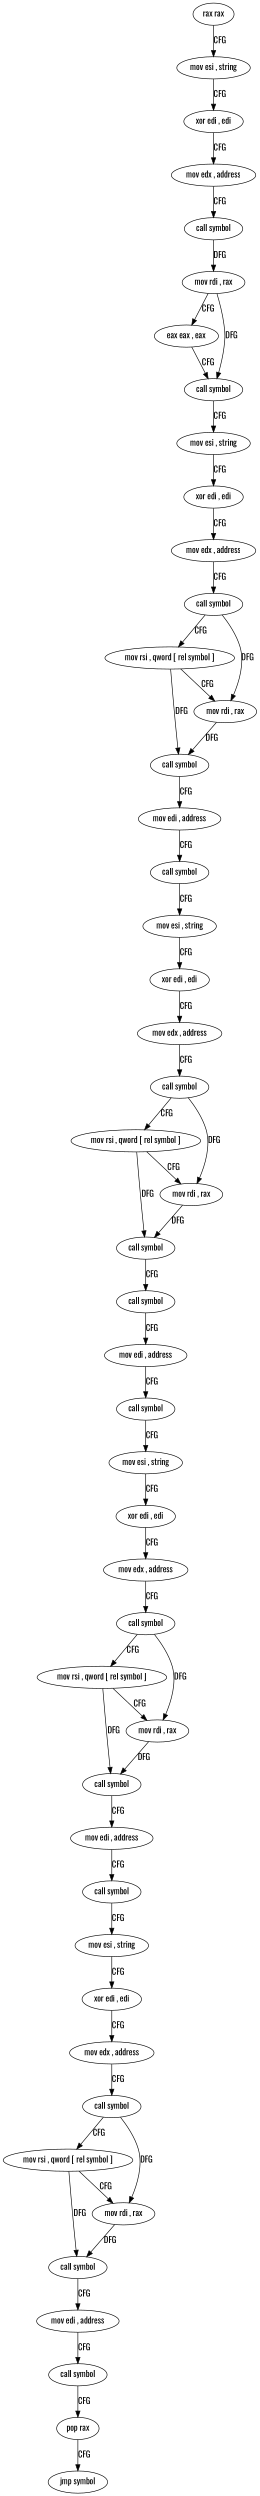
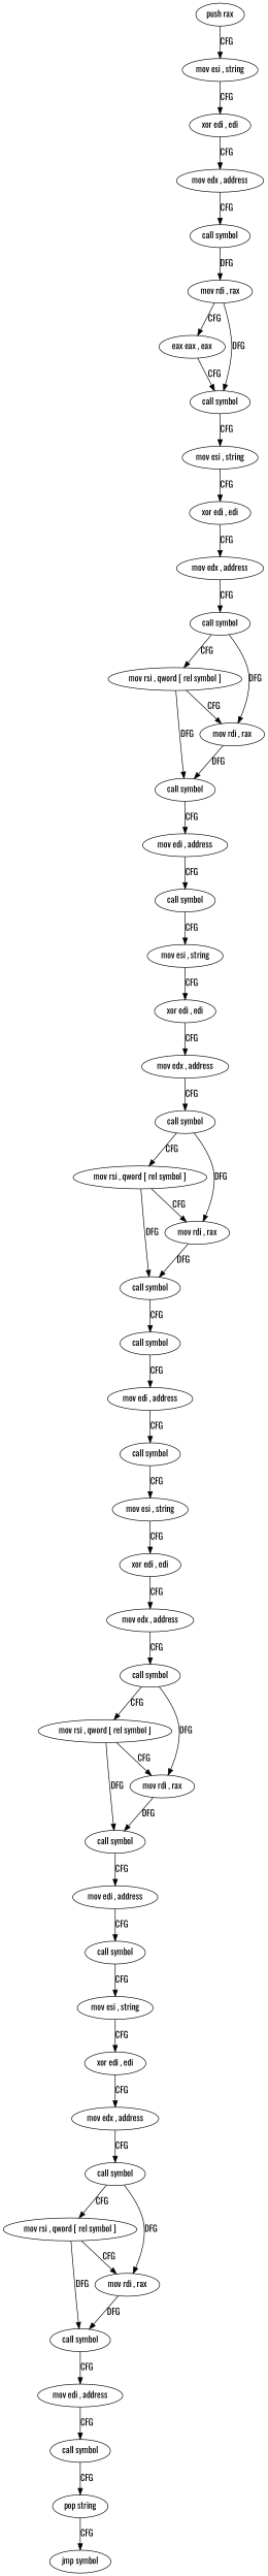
  digraph {
    fontname=Oswald
    node [fontname=Oswald]
    edge [fontname=Oswald]
-   n1 [label="rax rax"]
+   n1 [label="push rax"]
    n2 [label="mov esi , string"]
    n3 [label="xor edi , edi"]
    n4 [label="mov edx , address"]
    n5 [label="call symbol"]
    n6 [label="mov rdi , rax"]
    n7 [label="eax eax , eax"]
    n8 [label="call symbol"]
    n9 [label="mov esi , string"]
    n10 [label="xor edi , edi"]
    n11 [label="mov edx , address"]
    n12 [label="call symbol"]
    n13 [label="mov rsi , qword [ rel symbol ]"]
    n14 [label="mov rdi , rax"]
    n15 [label="call symbol"]
    n16 [label="mov edi , address"]
    n17 [label="call symbol"]
    n18 [label="mov esi , string"]
    n19 [label="xor edi , edi"]
    n20 [label="mov edx , address"]
    n21 [label="call symbol"]
    n22 [label="mov rsi , qword [ rel symbol ]"]
    n23 [label="mov rdi , rax"]
    n24 [label="call symbol"]
    n25 [label="call symbol"]
    n26 [label="mov edi , address"]
    n27 [label="call symbol"]
    n28 [label="mov esi , string"]
    n29 [label="xor edi , edi"]
    n30 [label="mov edx , address"]
    n31 [label="call symbol"]
    n32 [label="mov rsi , qword [ rel symbol ]"]
    n33 [label="mov rdi , rax"]
    n34 [label="call symbol"]
    n35 [label="mov edi , address"]
    n36 [label="call symbol"]
    n37 [label="mov esi , string"]
    n38 [label="xor edi , edi"]
    n39 [label="mov edx , address"]
    n40 [label="call symbol"]
    n41 [label="mov rsi , qword [ rel symbol ]"]
    n42 [label="mov rdi , rax"]
    n43 [label="call symbol"]
    n44 [label="mov edi , address"]
    n45 [label="call symbol"]
-   n46 [label="pop rax"]
+   n46 [label="pop string"]
    n47 [label="jmp symbol"]
    n1 -> n2 [label=CFG]
    n2 -> n3 [label=CFG]
    n3 -> n4 [label=CFG]
    n4 -> n5 [label=CFG]
    n5 -> n6 [label=DFG]
    n6 -> n7 [label=CFG]
    n6 -> n8 [label=DFG]
    n7 -> n8 [label=CFG]
    n8 -> n9 [label=CFG]
    n9 -> n10 [label=CFG]
    n10 -> n11 [label=CFG]
    n11 -> n12 [label=CFG]
    n12 -> n13 [label=CFG]
    n12 -> n14 [label=DFG]
    n13 -> n14 [label=CFG]
    n13 -> n15 [label=DFG]
    n14 -> n15 [label=DFG]
    n15 -> n16 [label=CFG]
    n16 -> n17 [label=CFG]
    n17 -> n18 [label=CFG]
    n18 -> n19 [label=CFG]
    n19 -> n20 [label=CFG]
    n20 -> n21 [label=CFG]
    n21 -> n22 [label=CFG]
    n21 -> n23 [label=DFG]
    n22 -> n23 [label=CFG]
    n22 -> n24 [label=DFG]
    n23 -> n24 [label=DFG]
    n24 -> n25 [label=CFG]
    n25 -> n26 [label=CFG]
    n26 -> n27 [label=CFG]
    n27 -> n28 [label=CFG]
    n28 -> n29 [label=CFG]
    n29 -> n30 [label=CFG]
    n30 -> n31 [label=CFG]
    n31 -> n32 [label=CFG]
    n31 -> n33 [label=DFG]
    n32 -> n33 [label=CFG]
    n32 -> n34 [label=DFG]
    n33 -> n34 [label=DFG]
    n34 -> n35 [label=CFG]
    n35 -> n36 [label=CFG]
    n36 -> n37 [label=CFG]
    n37 -> n38 [label=CFG]
    n38 -> n39 [label=CFG]
    n39 -> n40 [label=CFG]
    n40 -> n41 [label=CFG]
    n40 -> n42 [label=DFG]
    n41 -> n42 [label=CFG]
    n41 -> n43 [label=DFG]
    n42 -> n43 [label=DFG]
    n43 -> n44 [label=CFG]
    n44 -> n45 [label=CFG]
    n45 -> n46 [label=CFG]
    n46 -> n47 [label=CFG]
  }
